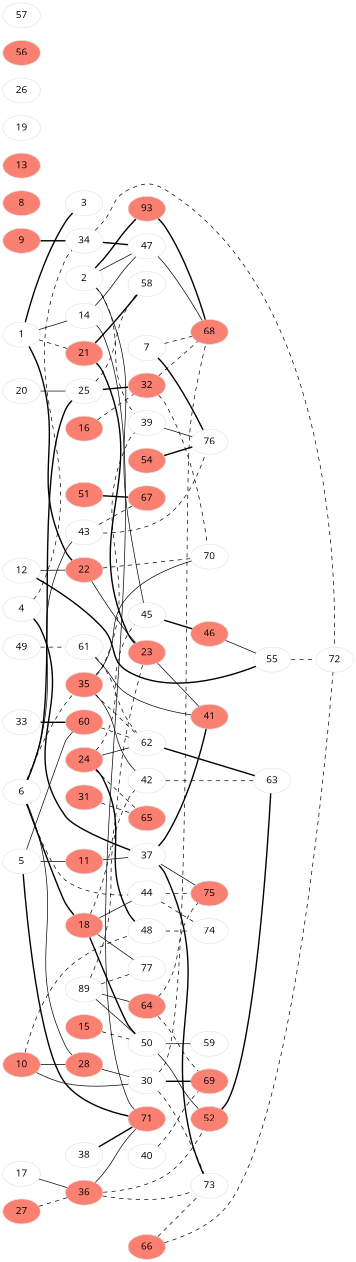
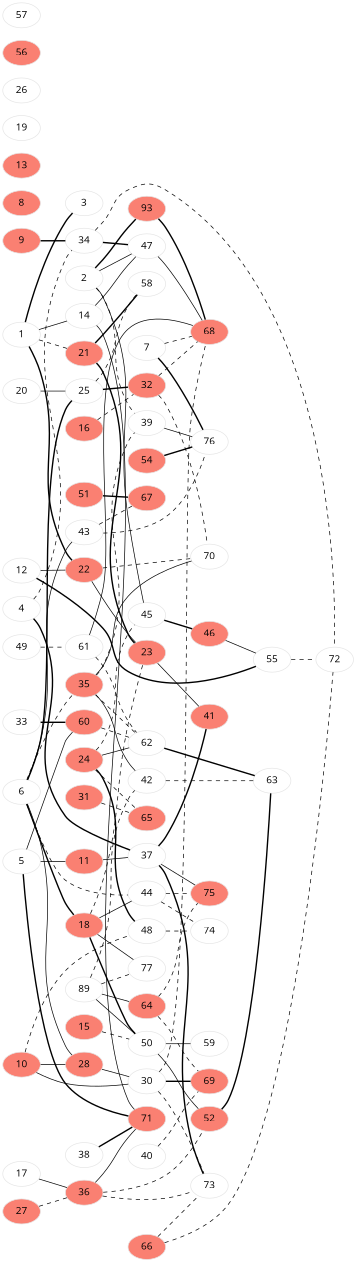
  graph {
    fontname="Open Sans"
    rankdir=LR
    node [color=gray90 fillcolor=white fontname="Open Sans" style=filled]
    edge [fontname="Open Sans" style=dashed]
    1
    3
    14
    21 [fillcolor=salmon]
    22 [fillcolor=salmon]
    47
    71 [fillcolor=salmon]
    23 [fillcolor=salmon]
    58
    70
    2
    39
    45
    n14 [fillcolor=salmon label=93]
    76
    46 [fillcolor=salmon]
    68 [fillcolor=salmon]
    4
    34
    37
    72
    41 [fillcolor=salmon]
    73
    75 [fillcolor=salmon]
    11 [fillcolor=salmon]
    5
    60 [fillcolor=salmon]
    62
    18 [fillcolor=salmon]
    6
    25
    28 [fillcolor=salmon]
    35 [fillcolor=salmon]
    43
    44
    50
    77
    32 [fillcolor=salmon]
    30
    42
    67 [fillcolor=salmon]
    74
    7
    8 [fillcolor=salmon]
    9 [fillcolor=salmon]
    10 [fillcolor=salmon]
    48
    69 [fillcolor=salmon]
    12
    55
    13 [fillcolor=salmon]
    15 [fillcolor=salmon]
    52 [fillcolor=salmon]
    59
    16 [fillcolor=salmon]
    36 [fillcolor=salmon]
    17
    19
    20
    24 [fillcolor=salmon]
    65 [fillcolor=salmon]
    63
    26
    27 [fillcolor=salmon]
    n65 [label=89]
    64 [fillcolor=salmon]
    31 [fillcolor=salmon]
    33
    38
    40
    49
    61
    51 [fillcolor=salmon]
    54 [fillcolor=salmon]
    56 [fillcolor=salmon]
    57
    66 [fillcolor=salmon]
    1 -- 3 [style=bold]
    1 -- 14 [style=solid]
    1 -- 21
    1 -- 22 [style=bold]
    14 -- 47 [style=solid]
    14 -- 71 [style=solid]
    21 -- 23 [style=bold]
    21 -- 58 [style=bold]
    22 -- 23 [style=solid]
    22 -- 70
    47 -- 68 [style=solid]
    23 -- 41 [style=solid]
    2 -- 47 [style=solid]
    2 -- 39
    2 -- 45 [style=solid]
    2 -- n14 [style=bold]
    39 -- 76 [style=solid]
    45 -- 46 [style=bold]
    n14 -- 68 [style=bold]
    46 -- 55 [style=solid]
    4 -- 34
    4 -- 37 [style=bold]
    34 -- 47 [style=bold]
    34 -- 72
    37 -- 41 [style=bold]
    37 -- 73 [style=bold]
    37 -- 75 [style=solid]
    11 -- 37 [style=solid]
    5 -- 71 [style=bold]
    5 -- 11 [style=solid]
    5 -- 60 [style=solid]
    60 -- 62
    62 -- 63 [style=bold]
    18 -- 23
    18 -- 44 [style=solid]
    18 -- 50 [style=bold]
    18 -- 77 [style=solid]
    6 -- 18 [style=bold]
    6 -- 25 [style=bold]
    6 -- 28 [style=solid]
    6 -- 35
    6 -- 43 [style=solid]
    6 -- 44
    25 -- 58
    25 -- 32 [style=bold]
    28 -- 30 [style=solid]
    35 -- 70 [style=solid]
    35 -- 39
    35 -- 62
    35 -- 42 [style=solid]
    43 -- 76
    43 -- 67
    44 -- 75
    44 -- 74
    50 -- 52 [style=solid]
    50 -- 59 [style=solid]
    32 -- 70
    32 -- 68
    30 -- 68
    30 -- 73
    30 -- 69 [style=bold]
    42 -- 63
    7 -- 76 [style=bold]
    7 -- 68
    9 -- 34 [style=bold]
    10 -- 28 [style=solid]
    10 -- 30 [style=solid]
    10 -- 48
    48 -- 74
    12 -- 22 [style=solid]
    12 -- 55 [style=bold]
    55 -- 72
    15 -- 50
    52 -- 63 [style=bold]
    16 -- 32
    36 -- 71 [style=solid]
    36 -- 73
    36 -- 52
    17 -- 36 [style=solid]
    20 -- 25 [style=solid]
    24 -- 45
    24 -- 62 [style=solid]
    24 -- 48 [style=bold]
    24 -- 65
    27 -- 36
    n65 -- 50 [style=solid]
    n65 -- 77
    n65 -- 42
    n65 -- 64 [style=solid]
    64 -- 75
    64 -- 69
    31 -- 65
    33 -- 60 [style=bold]
    38 -- 71 [style=bold]
    40 -- 69
    49 -- 61
-   61 -- 41 [style=solid]
+   61 -- 68 [style=solid]
    61 -- 62
    51 -- 67 [style=bold]
    54 -- 76 [style=bold]
    66 -- 72
    66 -- 73
  }
